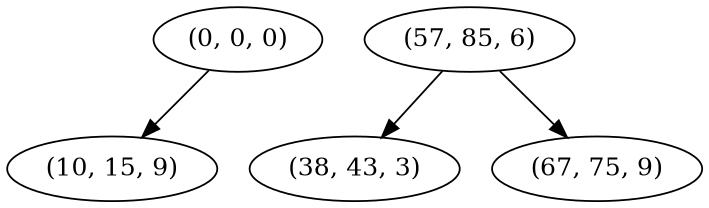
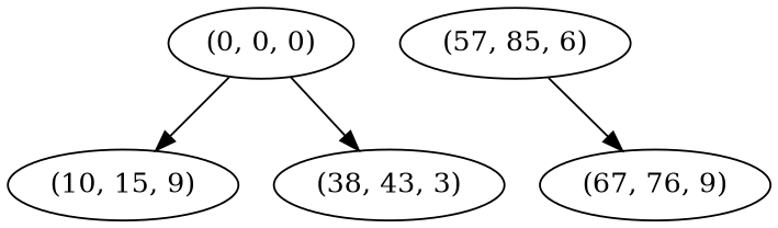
  digraph {
    "(0, 0, 0)"
    "(10, 15, 9)"
    "(38, 43, 3)"
    "(57, 85, 6)"
-   "(67, 76, 9)" [label="(67, 75, 9)"]
+   "(67, 76, 9)"
    "(0, 0, 0)" -> "(10, 15, 9)"
-   "(57, 85, 6)" -> "(38, 43, 3)"
+   "(0, 0, 0)" -> "(38, 43, 3)"
    "(57, 85, 6)" -> "(67, 76, 9)"
  }
